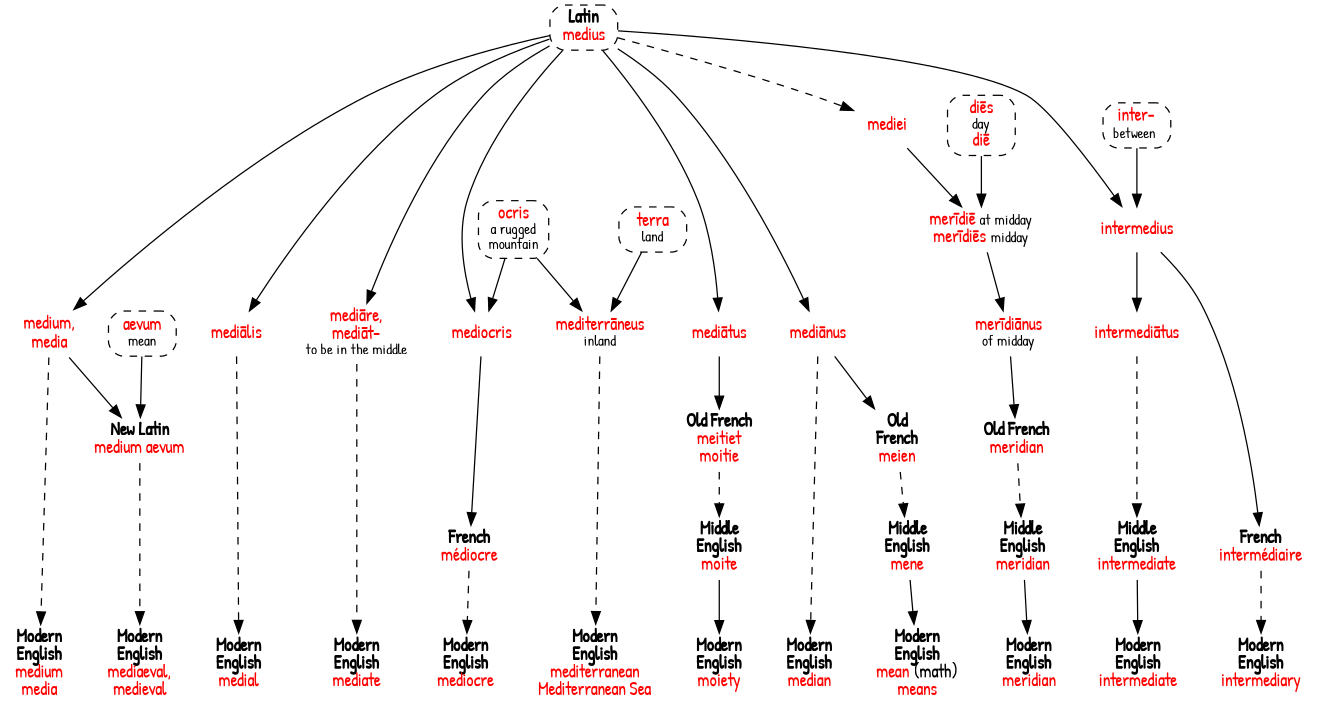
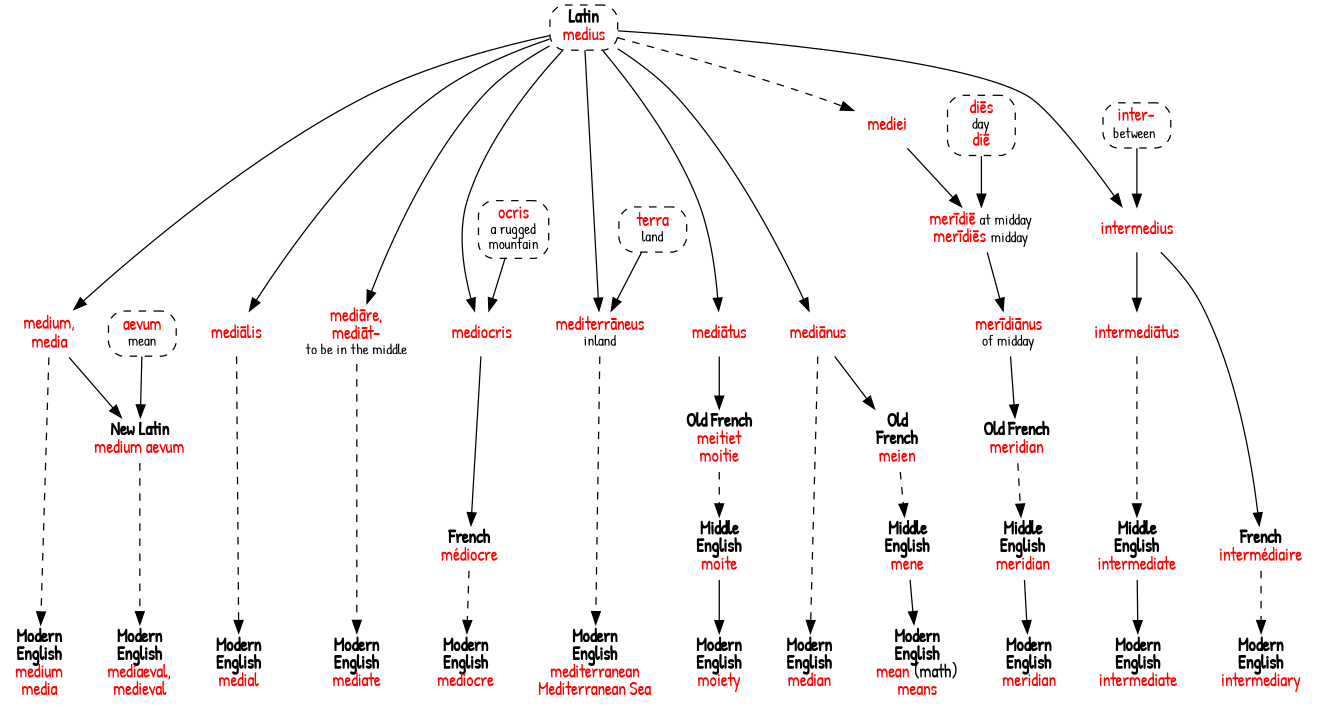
  digraph {
    fontname="Patrick Hand"
    node [fontname="Patrick Hand" shape=none]
    edge [fontname="Patrick Hand"]
    n1 [label=<<b>Modern<br/>English</b><br/><font color="red">medium<br/>media</font>>]
    n2 [label=<<b>Modern<br/>English</b><br/><font color="red">medial</font>>]
    n3 [label=<<b>Modern<br/>English</b><br/><font color="red">median</font>>]
    n4 [label=<<b>Modern<br/>English</b><br/><font color="red">mediate</font>>]
    n5 [label=<<b>Modern<br/>English</b><br/><font color="red">mediaeval,<br/>medieval</font>>]
    n6 [label=<<b>Modern<br/>English</b><br/><font color="red">mediocre</font>>]
    n7 [label=<<b>Modern<br/>English</b><br/><font color="red">mediterranean<br/>Mediterranean Sea</font>>]
    n8 [label=<<b>Modern<br/>English</b><br/><font color="red">intermediate</font>>]
    n9 [label=<<b>Modern<br/>English</b><br/><font color="red">intermediary</font>>]
    n10 [label=<<b>Modern<br/>English</b><br/><font color="red">moiety</font>>]
    n11 [label=<<b>Modern<br/>English</b><br/><font color="red">mean </font>(math)<br/><font color="red">means</font>>]
    n12 [label=<<b>Modern<br/>English</b><br/><font color="red">meridian</font>>]
    n13 [label=<<font color="red">mediālis</font>>]
    n14 [label=<<font color="red">mediāre,<br/>mediāt-</font><br/><font point-size="12">to be in the middle</font>>]
    n15 [label=<<font color="red">mediocris</font>>]
    n16 [label=<<font color="red">mediterrāneus</font><br/><font point-size="12">inland</font>>]
    n17 [label=<<font color="red">mediātus</font>>]
    n18 [label=<<font color="red">mediānus</font>>]
    n19 [label=<<font color="red">intermediātus</font>>]
    n20 [label=<<b>Middle<br/>English</b><br/><font color="red">intermediate</font>>]
    n21 [label=<<b>Middle<br/>English</b><br/><font color="red">moite</font>>]
    n22 [label=<<b>Middle<br/>English</b><br/><font color="red">mene</font>>]
    n23 [label=<<b>Middle<br/>English</b><br/><font color="red">meridian</font>>]
    n24 [label=<<b>Old French</b><br/><font color="red">meitiet<br/>moitie</font>>]
    n25 [label=<<b>Old French</b><br/><font color="red">meridian</font>>]
    n26 [label=<<font color="red">medium,<br/>media</font>>]
    n27 [label=<<font color="red">aevum</font><br/><font point-size="12">mean</font>> shape=box style="dashed,rounded"]
    n28 [label=<<font color="red">merīdiānus</font><br/><font point-size="12">of midday</font>>]
    n29 [label=<<b>French</b><br/><font color="red">m&eacute;diocre</font>>]
    n30 [label=<<b>Old<br/>French</b><br/><font color="red">meien</font>>]
    n31 [label=<<b>New Latin</b><br/><font color="red">medium aevum</font>>]
    n32 [label=<<b>Latin</b><br/><font color="red">medius</font>> shape=box style="dashed,rounded"]
    n33 [label=<<font color="red">mediei</font>>]
    n34 [label=<<font color="red">intermedius</font>>]
    n35 [label=<<font color="red">merīdiē </font><font point-size="12">at midday</font><br/><font color="red">merīdiēs </font><font point-size="12">midday</font>>]
    n36 [label=<<b>French</b><br/><font color="red">interm&eacute;diaire</font>>]
    n37 [label=<<font color="red">ocris</font><br/><font point-size="12">a rugged<br/>mountain</font>> shape=box style="dashed,rounded"]
    n38 [label=<<font color="red">terra</font><br/><font point-size="12">land</font>> shape=box style="dashed,rounded"]
    n39 [label=<<font color="red">inter-</font><br/><font point-size="12">between</font> > shape=box style="dashed,rounded"]
    n40 [label=<<font color="red">diēs</font><br/><font point-size="12">day</font><br/><font color="red">diē</font>> shape=box style="dashed,rounded"]
    subgraph sub_1 {
      rank=same
      n1
      n2
      n3
      n4
      n5
      n6
      n7
      n8
      n9
      n10
      n11
      n12
    }
    subgraph sub_2 {
      rank=same
      n13
      n14
      n15
      n16
      n17
      n18
      n19
    }
    subgraph sub_3 {
      rank=same
      n20
      n21
      n22
      n23
    }
    subgraph sub_4 {
      rank=same
      n24
      n25
    }
    subgraph sub_5 {
      rank=same
      n26
      n27
      n28
    }
    n13 -> n2 [style=dashed]
    n14 -> n4 [style=dashed]
    n15 -> n29
    n16 -> n7 [style=dashed]
    n17 -> n24
    n18 -> n3 [style=dashed]
    n18 -> n30
    n19 -> n20 [style=dashed]
    n20 -> n8
    n21 -> n10
    n22 -> n11
    n23 -> n12
    n24 -> n21 [style=dashed]
    n25 -> n23 [style=dashed]
    n26 -> n1 [style=dashed]
    n26 -> n31
    n27 -> n31
    n28 -> n25
    n29 -> n6 [style=dashed]
    n30 -> n22 [style=dashed]
    n31 -> n5 [style=dashed]
    n32 -> n13
    n32 -> n14
    n32 -> n15
-   n37 -> n16
+   n32 -> n16
    n32 -> n17
    n32 -> n18
    n32 -> n26
    n32 -> n33 [style=dashed]
    n32 -> n34
    n33 -> n35
    n34 -> n19
    n34 -> n36
    n35 -> n28
    n36 -> n9 [style=dashed]
    n37 -> n15
    n38 -> n16
    n39 -> n34
    n40 -> n35
  }
